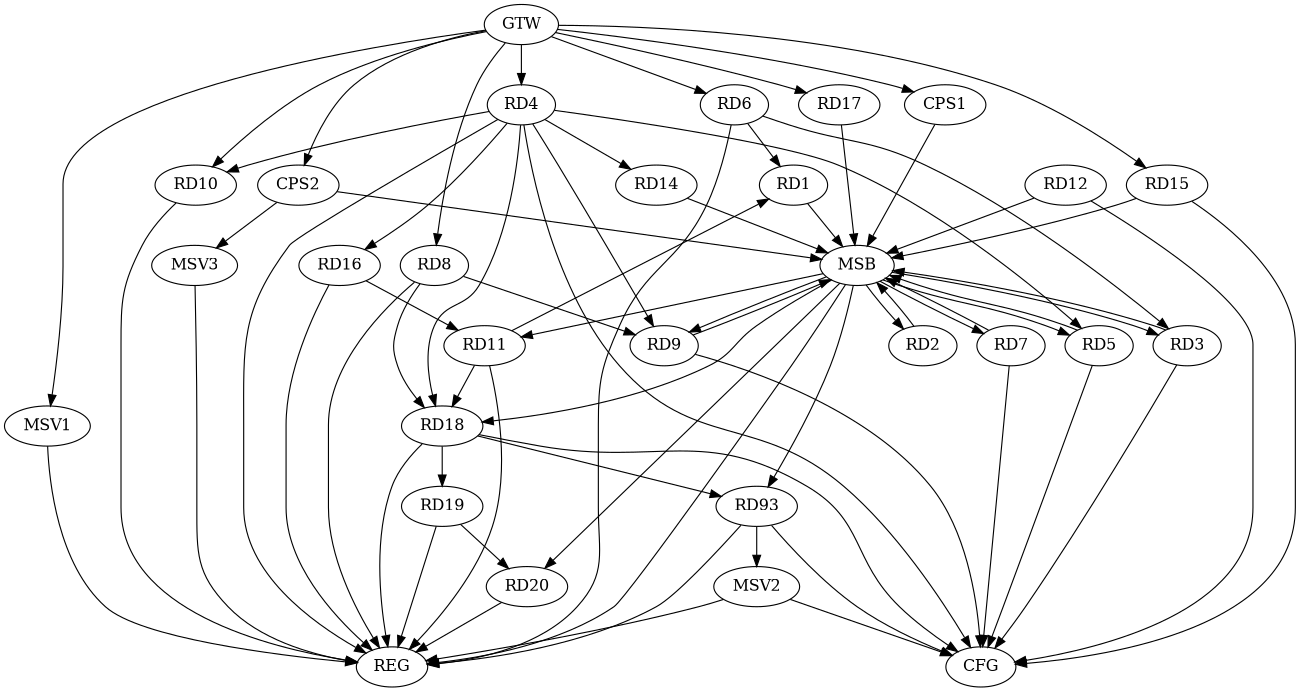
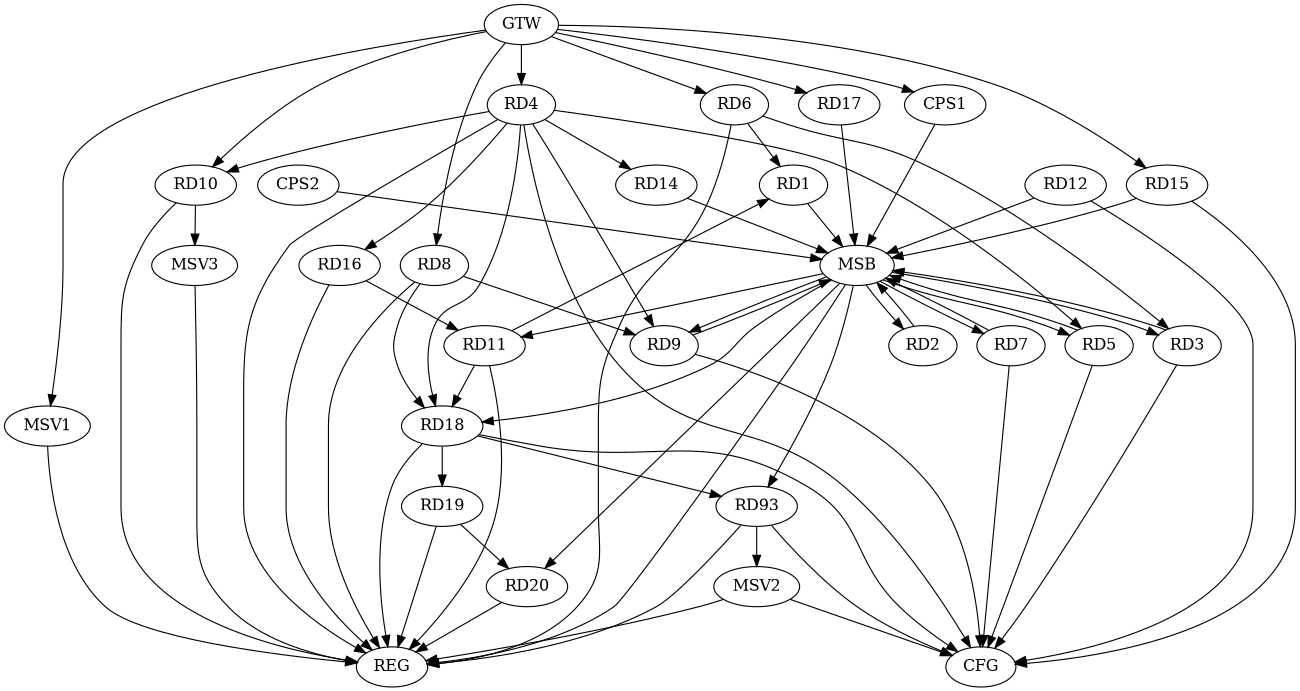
  strict digraph {
    n1 [label=RD1]
    n2 [label=MSB]
    n3 [label=RD2]
    n4 [label=RD3]
    n5 [label=RD5]
    n6 [label=RD9]
    n7 [label=RD18]
    n8 [label=REG]
    n9 [label=RD7]
    n10 [label=RD11]
    n11 [label=RD93]
    n12 [label=RD20]
    n13 [label=CFG]
    n14 [label=RD4]
    n15 [label=RD10]
    n16 [label=RD14]
    n17 [label=RD16]
    n18 [label=RD19]
    n19 [label=RD6]
    n20 [label=RD8]
    n21 [label=RD12]
    n22 [label=MSV2]
    n23 [label=RD15]
    n24 [label=RD17]
    n25 [label=CPS1]
    n26 [label=CPS2]
    n27 [label=MSV3]
    n28 [label=GTW]
    n29 [label=MSV1]
    n1 -> n2
    n2 -> n3
    n2 -> n4
    n2 -> n5
    n2 -> n6
    n2 -> n7
    n2 -> n8
    n2 -> n9
    n2 -> n10
    n2 -> n11
    n2 -> n12
    n3 -> n2
    n4 -> n2
    n4 -> n13
    n5 -> n2
    n5 -> n13
    n6 -> n2
    n6 -> n13
    n7 -> n8
    n7 -> n11
    n7 -> n13
    n7 -> n18
    n9 -> n2
    n9 -> n13
    n10 -> n1
    n10 -> n7
    n10 -> n8
    n11 -> n8
    n11 -> n13
    n11 -> n22
    n12 -> n8
    n14 -> n5
    n14 -> n6
    n14 -> n7
    n14 -> n8
    n14 -> n13
    n14 -> n15
    n14 -> n16
    n14 -> n17
    n15 -> n8
    n16 -> n2
    n17 -> n8
    n17 -> n10
    n18 -> n8
    n18 -> n12
    n19 -> n1
    n19 -> n4
    n19 -> n8
    n20 -> n6
    n20 -> n7
    n20 -> n8
    n21 -> n2
    n21 -> n13
    n22 -> n8
    n22 -> n13
    n23 -> n2
    n23 -> n13
    n24 -> n2
    n25 -> n2
    n26 -> n2
-   n26 -> n27
+   n15 -> n27
    n27 -> n8
    n28 -> n14
    n28 -> n15
    n28 -> n19
    n28 -> n20
    n28 -> n23
    n28 -> n24
    n28 -> n25
-   n28 -> n26
    n28 -> n29
    n29 -> n8
  }
